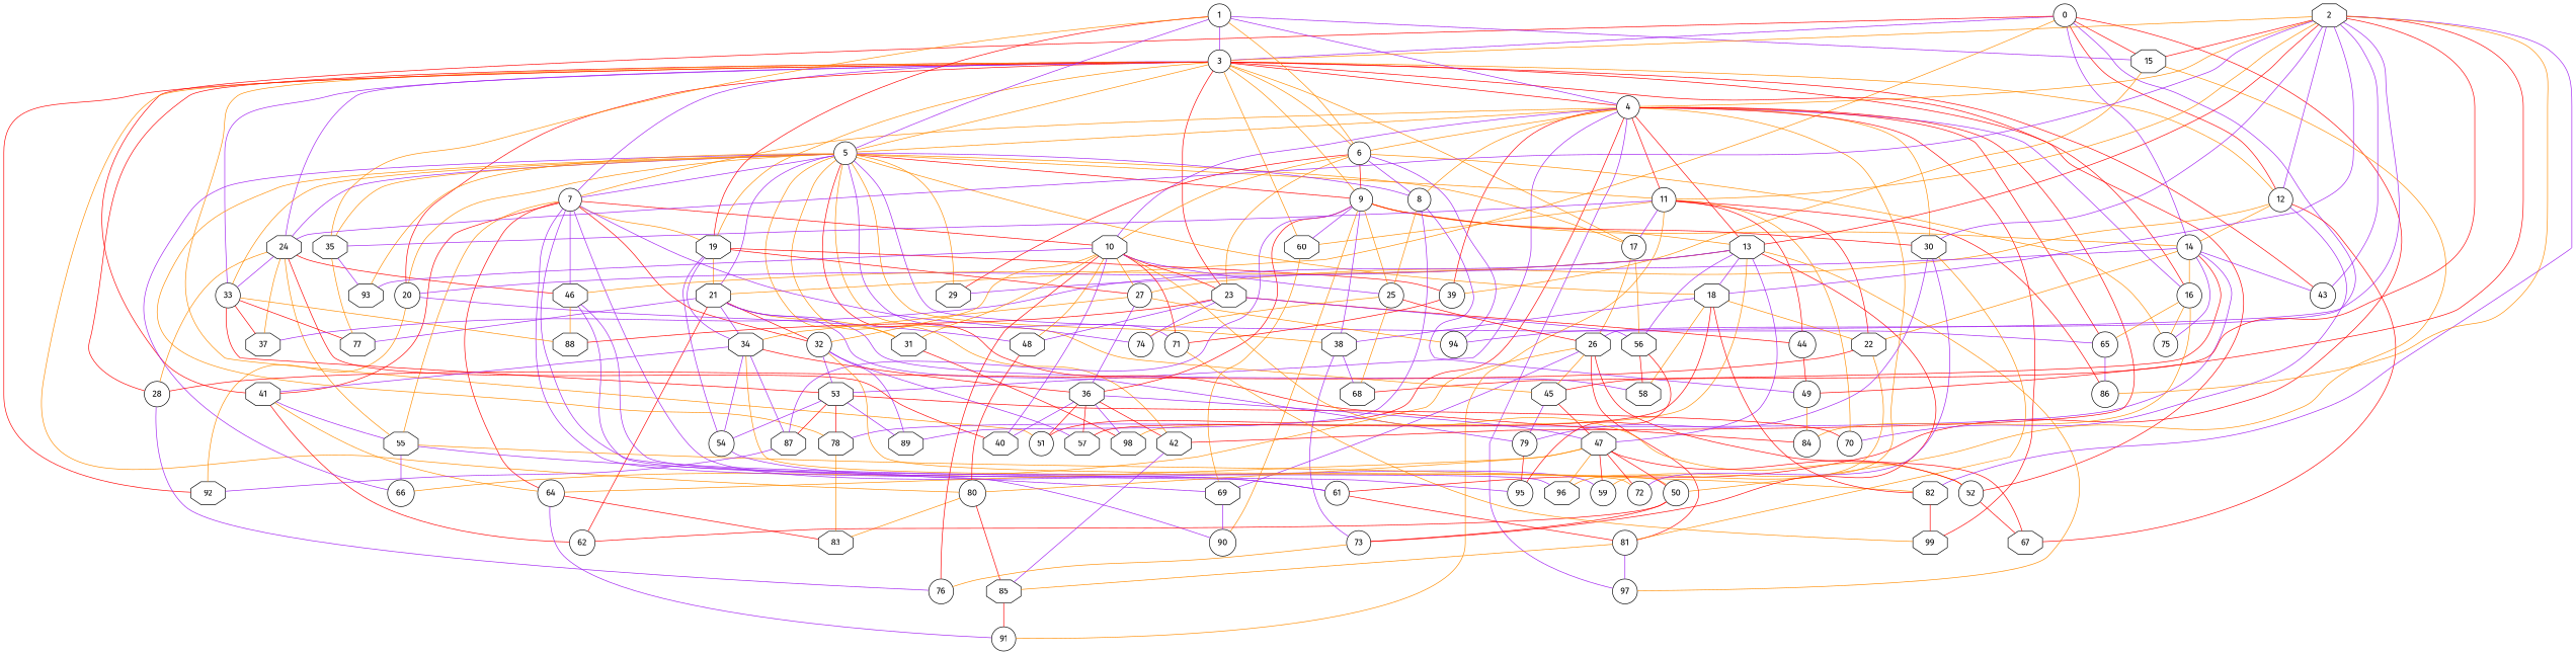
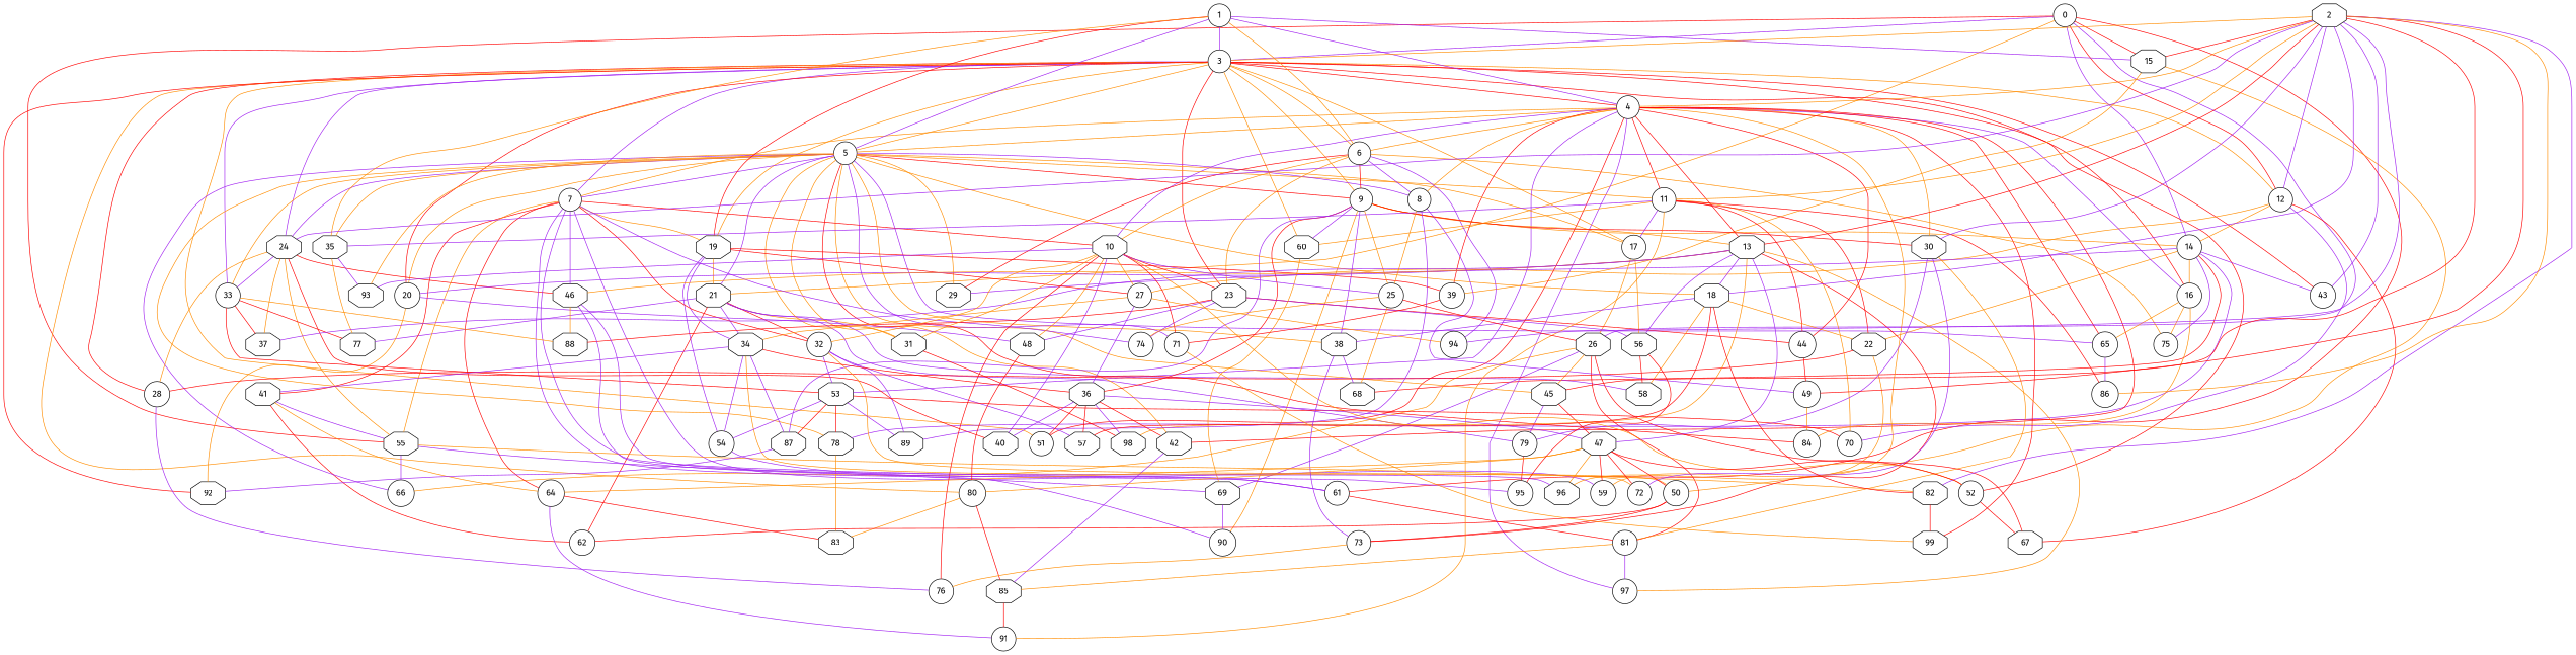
  strict graph {
    fontname="Fira Sans"
    node [fontname="Fira Sans" shape=circle]
    edge [color=darkorange fontname="Fira Sans" is_available=True prob=1.0]
    0
    3
    12
    14
    15 [shape=octagon]
    21 [shape=octagon]
    26 [shape=octagon]
    41 [shape=octagon]
    61
    4
    5
    6
    19 [shape=octagon]
    24 [shape=octagon]
    43
    7
    9
    16
    17
    20
    23 [shape=octagon]
    28
    33
    51
    52
    60 [shape=octagon]
    80
    92 [shape=octagon]
    27
    70
    67 [shape=octagon]
    29 [shape=octagon]
    78 [shape=octagon]
    75
    22 [shape=octagon]
    68 [shape=octagon]
    39
    50
    31 [shape=octagon]
    32
    58 [shape=octagon]
    34 [shape=octagon]
    62
    77 [shape=octagon]
    79
    45 [shape=octagon]
    66
    69 [shape=octagon]
    81
    55 [shape=octagon]
    64
    1
    35 [shape=octagon]
    11
    13 [shape=octagon]
    30 [shape=octagon]
    8
    10 [shape=octagon]
    42 [shape=octagon]
    44
    53 [shape=octagon]
    59
    65
    97
    99 [shape=octagon]
    18 [shape=octagon]
    38 [shape=octagon]
    71
    84
    93 [shape=octagon]
    94
    54
    2 [shape=octagon]
    49
    82 [shape=octagon]
    86
    91
    46 [shape=octagon]
    37 [shape=octagon]
    47 [shape=octagon]
    56 [shape=octagon]
    73
    98 [shape=octagon]
    57 [shape=octagon]
    40 [shape=octagon]
    72
    74
    90
    95
    25
    36 [shape=octagon]
    87 [shape=octagon]
    48 [shape=octagon]
    88 [shape=octagon]
    76
    85 [shape=octagon]
    83 [shape=octagon]
    89 [shape=octagon]
    96 [shape=octagon]
    0 -- 3 [color=purple]
    0 -- 12 [color=red prob=0.764046383361]
    0 -- 14 [color=purple prob=0.0888100180022]
    0 -- 15 [color=red prob=0.0953109368407]
    0 -- 21
    0 -- 26 [color=purple prob=0.226938394731]
-   0 -- 41 [color=red prob=0.399859399711]
+   0 -- 55 [color=red prob=0.399859399711]
    0 -- 61 [color=red prob=0.523259593601]
    3 -- 12 [prob=0.59888976036]
    3 -- 4 [color=red prob=0.148858578898]
    3 -- 5 [prob=0.405059145701]
    3 -- 6 [prob=0.244539561305]
    3 -- 19
    3 -- 24 [color=purple prob=0.457972739058]
    3 -- 43 [color=red prob=0.838410621668]
    3 -- 7 [color=purple]
    3 -- 9
    3 -- 16 [color=red prob=0.122945600059]
    3 -- 17 [prob=0.206136514883]
    3 -- 20 [color=red prob=0.185369318681]
    3 -- 23 [color=red prob=0.658005482669]
    3 -- 28 [color=red]
    3 -- 33 [color=purple prob=0.441895313284]
    3 -- 51 [prob=0.651489983088]
    3 -- 52 [color=red]
    3 -- 60 [prob=0.786937413866]
    3 -- 80 [prob=0.189679289136]
    3 -- 92 [color=red prob=0.488197035812]
    12 -- 14 [prob=0.366846814429]
    12 -- 27
    12 -- 70 [color=purple]
    12 -- 67 [color=red]
    14 -- 43 [color=purple prob=0.466234683687]
    14 -- 16 [prob=0.885774587201]
    14 -- 29 [color=purple]
    14 -- 78 [color=purple prob=0.433252919429]
    14 -- 75 [color=purple]
    14 -- 22 [prob=0.606836196659]
    14 -- 68 [color=red prob=0.732878784681]
    15 -- 39 [prob=0.782578452299]
    15 -- 50
    21 -- 31
    21 -- 32 [color=red prob=0.582351756232]
    21 -- 58 [color=purple prob=0.310248012172]
    21 -- 34 [color=purple prob=0.724684319151]
    21 -- 62 [color=red]
    21 -- 77 [color=purple]
    21 -- 79 [color=purple prob=0.371261928592]
    26 -- 67 [color=red prob=0.888357234911]
    26 -- 45 [prob=0.551689837085]
    26 -- 66
    26 -- 69 [color=purple prob=0.155055605088]
    26 -- 81 [color=red prob=0.119126886968]
    41 -- 62 [color=red prob=0.552415369405]
    41 -- 55 [color=purple prob=0.0576789683129]
    41 -- 64 [prob=0.482894582202]
    61 -- 81 [color=red prob=0.874086052777]
    4 -- 5 [prob=0.239845789144]
    4 -- 6 [prob=0.581466517107]
    4 -- 7 [prob=0.472628850926]
    4 -- 16 [color=purple]
    4 -- 51 [color=red prob=0.883870531762]
    4 -- 39 [color=red prob=0.623450936624]
    4 -- 11 [color=red prob=0.32743395936]
    4 -- 13 [color=red]
    4 -- 30 [prob=0.0062008738366]
    4 -- 8
    4 -- 10 [color=purple]
    4 -- 42 [color=red prob=0.917218059636]
+   4 -- 44 [color=red]
    4 -- 53 [color=purple prob=0.184740223178]
    4 -- 59 [prob=0.113401231673]
    4 -- 65 [color=red prob=0.0943490789047]
    4 -- 97 [color=purple prob=0.716299708172]
    4 -- 99 [color=red prob=0.603112813986]
    5 -- 21 [color=purple prob=0.77622166499]
    5 -- 24 [color=purple]
    5 -- 7 [color=purple prob=0.166680911955]
    5 -- 9 [color=red prob=0.843616121286]
    5 -- 17 [prob=0.304814613231]
    5 -- 20
    5 -- 33 [prob=0.677171069628]
    5 -- 29
    5 -- 78
    5 -- 31 [prob=0.562753292905]
    5 -- 45 [prob=0.571575669861]
    5 -- 66 [color=purple prob=0.22034438565]
    5 -- 35 [prob=0.0360548793482]
    5 -- 11 [prob=0.975697121292]
    5 -- 8 [color=purple prob=0.31781964019]
    5 -- 42 [prob=0.895299454676]
    5 -- 65 [color=purple prob=0.327277805087]
    5 -- 18 [prob=0.430322359533]
    5 -- 38 [prob=0.0723513891596]
    5 -- 71 [color=purple]
    5 -- 84 [color=red prob=0.00408624610273]
    5 -- 93 [prob=0.61530644016]
    6 -- 9 [color=red prob=0.143634467858]
    6 -- 23 [prob=0.542670648733]
    6 -- 29 [color=red prob=0.927986409574]
    6 -- 75 [prob=0.375668041457]
    6 -- 8 [color=purple prob=0.115986613535]
    6 -- 10 [prob=0.704298038645]
    6 -- 94 [color=purple prob=0.780827126604]
    19 -- 21
    19 -- 27 [color=red prob=0.49765489028]
    19 -- 39 [color=red prob=0.414399526777]
    19 -- 34 [color=purple prob=0.95664194734]
    19 -- 54 [color=purple prob=0.538333498678]
    24 -- 28 [prob=0.137805192223]
    24 -- 33 [color=purple]
    24 -- 55 [prob=0.921457338607]
    24 -- 46 [color=red prob=0.951701793154]
    24 -- 37 [prob=0.345249883354]
    24 -- 40 [color=red prob=0.217555457558]
    7 -- 41 [color=red prob=0.81663157718]
    7 -- 19
    7 -- 32 [color=red]
    7 -- 55 [prob=0.950834937536]
    7 -- 64 [color=red prob=0.617636824472]
    7 -- 10 [color=red prob=0.261256314771]
    7 -- 59 [color=purple prob=0.124422080544]
    7 -- 46 [color=purple prob=0.850325835119]
    7 -- 74 [color=purple prob=0.717765378984]
    7 -- 90 [color=purple prob=0.562217500349]
    7 -- 95 [color=purple prob=0.277242879484]
    9 -- 14 [prob=0.736920605728]
    9 -- 60 [color=purple]
    9 -- 13
    9 -- 30 [color=red prob=0.0557982298352]
    9 -- 38 [color=purple prob=0.16647855117]
    9 -- 90 [prob=0.305954606116]
    9 -- 25
    9 -- 36 [color=red prob=0.121290895784]
    9 -- 87 [color=purple prob=0.81925453695]
    16 -- 75 [prob=0.345413027072]
    16 -- 65
    16 -- 84 [prob=0.934445998046]
    17 -- 26 [prob=0.956510017813]
    17 -- 56
    20 -- 92 [prob=0.206753352973]
    20 -- 48 [color=purple prob=0.764351857136]
    23 -- 44 [color=red]
    23 -- 56 [color=purple prob=0.881845357732]
    23 -- 74 [color=purple prob=0.952941773006]
    23 -- 48 [color=purple prob=0.574509595456]
    23 -- 88 [color=red prob=0.423180564266]
    28 -- 76 [color=purple prob=0.546745157922]
    33 -- 77 [color=red prob=0.544422830905]
    33 -- 53 [color=red prob=0.422310951299]
    33 -- 37 [color=red]
    33 -- 88 [prob=0.0666075224107]
    52 -- 67 [color=red]
    60 -- 69 [prob=0.245975097074]
    80 -- 85 [color=red prob=0.925056676947]
    80 -- 83 [prob=0.0825586700834]
    27 -- 34 [prob=0.257719858159]
    27 -- 94
    27 -- 36 [color=purple prob=0.513043981249]
    78 -- 83
    22 -- 28 [color=red prob=0.0685282933224]
    22 -- 96 [prob=0.451141032433]
    39 -- 71 [color=red]
    50 -- 62 [color=red prob=0.169028313954]
    50 -- 73 [color=red prob=0.983879009383]
    31 -- 98 [color=red prob=0.0856657899454]
    32 -- 50 [prob=0.631378638082]
    32 -- 53 [color=purple prob=0.127329268981]
    32 -- 57 [color=purple prob=0.304708812725]
    32 -- 89 [color=purple prob=0.277418019936]
    34 -- 41 [color=purple prob=0.657997815721]
    34 -- 54 [color=purple prob=0.0281890469847]
    34 -- 72 [prob=0.0340761333438]
    34 -- 36 [color=red]
    34 -- 87 [color=purple prob=0.152141470399]
    79 -- 95 [color=red]
    45 -- 79 [color=purple prob=0.760639801595]
    45 -- 47 [color=red prob=0.0587835895266]
    69 -- 90 [color=purple prob=0.998414529116]
    81 -- 97 [color=purple prob=0.239187113138]
    81 -- 85 [prob=0.524834668031]
    55 -- 66 [color=purple prob=0.112216175076]
    55 -- 69 [color=purple prob=0.948137321722]
    55 -- 82
    64 -- 91 [color=purple prob=0.223202558249]
    64 -- 83 [color=red prob=0.993665491488]
    1 -- 3 [color=purple prob=0.25197875242]
    1 -- 15 [color=purple prob=0.0852288878748]
    1 -- 4 [color=purple prob=0.258937704515]
    1 -- 5 [color=purple]
    1 -- 6 [prob=0.566506493381]
    1 -- 19 [color=red prob=0.979611930115]
    1 -- 35
    35 -- 77 [prob=0.556902128575]
    35 -- 93 [color=purple prob=0.548042224141]
    11 -- 17 [color=purple prob=0.338452439644]
    11 -- 60
    11 -- 70 [prob=0.01952890442]
    11 -- 22 [color=red]
    11 -- 35 [color=purple]
    11 -- 44 [color=red prob=0.218491025176]
    11 -- 86 [color=red prob=0.714452077161]
    11 -- 91 [prob=0.314319370199]
    13 -- 20 [color=purple prob=0.974759574815]
    13 -- 97 [prob=0.675820694946]
    13 -- 18 [color=purple]
    13 -- 46
    13 -- 37 [color=purple]
    13 -- 47 [color=purple prob=0.222112378877]
    13 -- 56 [color=purple prob=0.971333667165]
    13 -- 73 [color=red prob=0.201841274196]
    13 -- 98 [prob=0.891720601949]
    30 -- 79 [color=purple]
    30 -- 81 [prob=0.552274132627]
    30 -- 72 [color=purple prob=0.633596196754]
    8 -- 49 [color=purple prob=0.494614636284]
    8 -- 25 [prob=0.64000940856]
    8 -- 89 [color=purple prob=0.614706424785]
    10 -- 23 [color=red prob=0.665619175481]
    10 -- 52 [prob=0.621488891893]
    10 -- 27 [prob=0.89062882402]
    10 -- 31 [prob=0.18010916394]
    10 -- 32
    10 -- 71 [color=red]
    10 -- 93 [color=purple prob=0.829804116506]
    10 -- 40 [color=purple]
    10 -- 25 [color=purple prob=0.402016752766]
    10 -- 48 [prob=0.625495086541]
    10 -- 76 [color=red prob=0.902097369456]
    42 -- 85 [color=purple prob=0.825338041668]
    44 -- 49 [color=red prob=0.758447191392]
    53 -- 70 [color=red prob=0.210909611398]
    53 -- 78 [color=red prob=0.51863186035]
    53 -- 54 [color=purple prob=0.585303994046]
    53 -- 87 [color=red]
    53 -- 89 [color=purple prob=0.439416650675]
    65 -- 86 [color=purple prob=0.675354093152]
    18 -- 22 [prob=0.720940835157]
    18 -- 58 [prob=0.474318202431]
    18 -- 38 [color=purple prob=0.0604434525519]
    18 -- 82 [color=red prob=0.773760484847]
    18 -- 57 [color=red prob=0.408399103878]
    38 -- 68 [color=purple prob=0.610023498109]
    38 -- 73 [color=purple prob=0.00314057963259]
    71 -- 99 [prob=0.877283257396]
    54 -- 61 [color=purple]
    2 -- 3
    2 -- 12 [color=purple prob=0.214861369797]
    2 -- 15 [color=red prob=0.756032052683]
    2 -- 4 [prob=0.594944247199]
    2 -- 24 [color=purple prob=0.706266950197]
    2 -- 43 [color=purple prob=0.866076553215]
    2 -- 45 [color=red prob=0.101037920399]
    2 -- 11 [prob=0.000438491073742]
    2 -- 13 [color=red prob=0.00687103488811]
    2 -- 30 [color=purple prob=0.398331798589]
    2 -- 18 [color=purple prob=0.811197643282]
    2 -- 94 [color=purple prob=0.169203967472]
    2 -- 49 [color=red prob=0.225578739648]
    2 -- 82 [color=purple prob=0.0486432102049]
    2 -- 86 [prob=0.26412464452]
    49 -- 84
    82 -- 99 [color=red prob=0.726902453393]
    46 -- 61 [color=purple prob=0.0708164958757]
    46 -- 88 [prob=0.911157515202]
    46 -- 96 [color=purple prob=0.15304049807]
    47 -- 52 [color=red]
    47 -- 80 [prob=0.824368848477]
    47 -- 50 [color=red]
    47 -- 64
    47 -- 59 [color=red]
    47 -- 72 [color=red prob=0.0234417950444]
    47 -- 96 [prob=0.741067469397]
    56 -- 58 [color=red prob=0.413088700175]
    56 -- 95 [color=red prob=0.451275334149]
    73 -- 76 [prob=0.728354452916]
    25 -- 26 [color=red prob=0.0275063472923]
    25 -- 68 [prob=0.18978963744]
    25 -- 74 [prob=0.856564384327]
    36 -- 51 [color=red prob=0.886779981625]
    36 -- 42 [color=red]
    36 -- 47 [color=purple prob=0.75039007008]
    36 -- 98 [color=purple prob=0.42550993611]
    36 -- 57 [color=red prob=0.690260793498]
    36 -- 40 [color=purple prob=0.574957243682]
    87 -- 92 [color=purple prob=0.358640771641]
    48 -- 80 [color=red prob=0.518787062378]
    85 -- 91 [color=red]
  }
